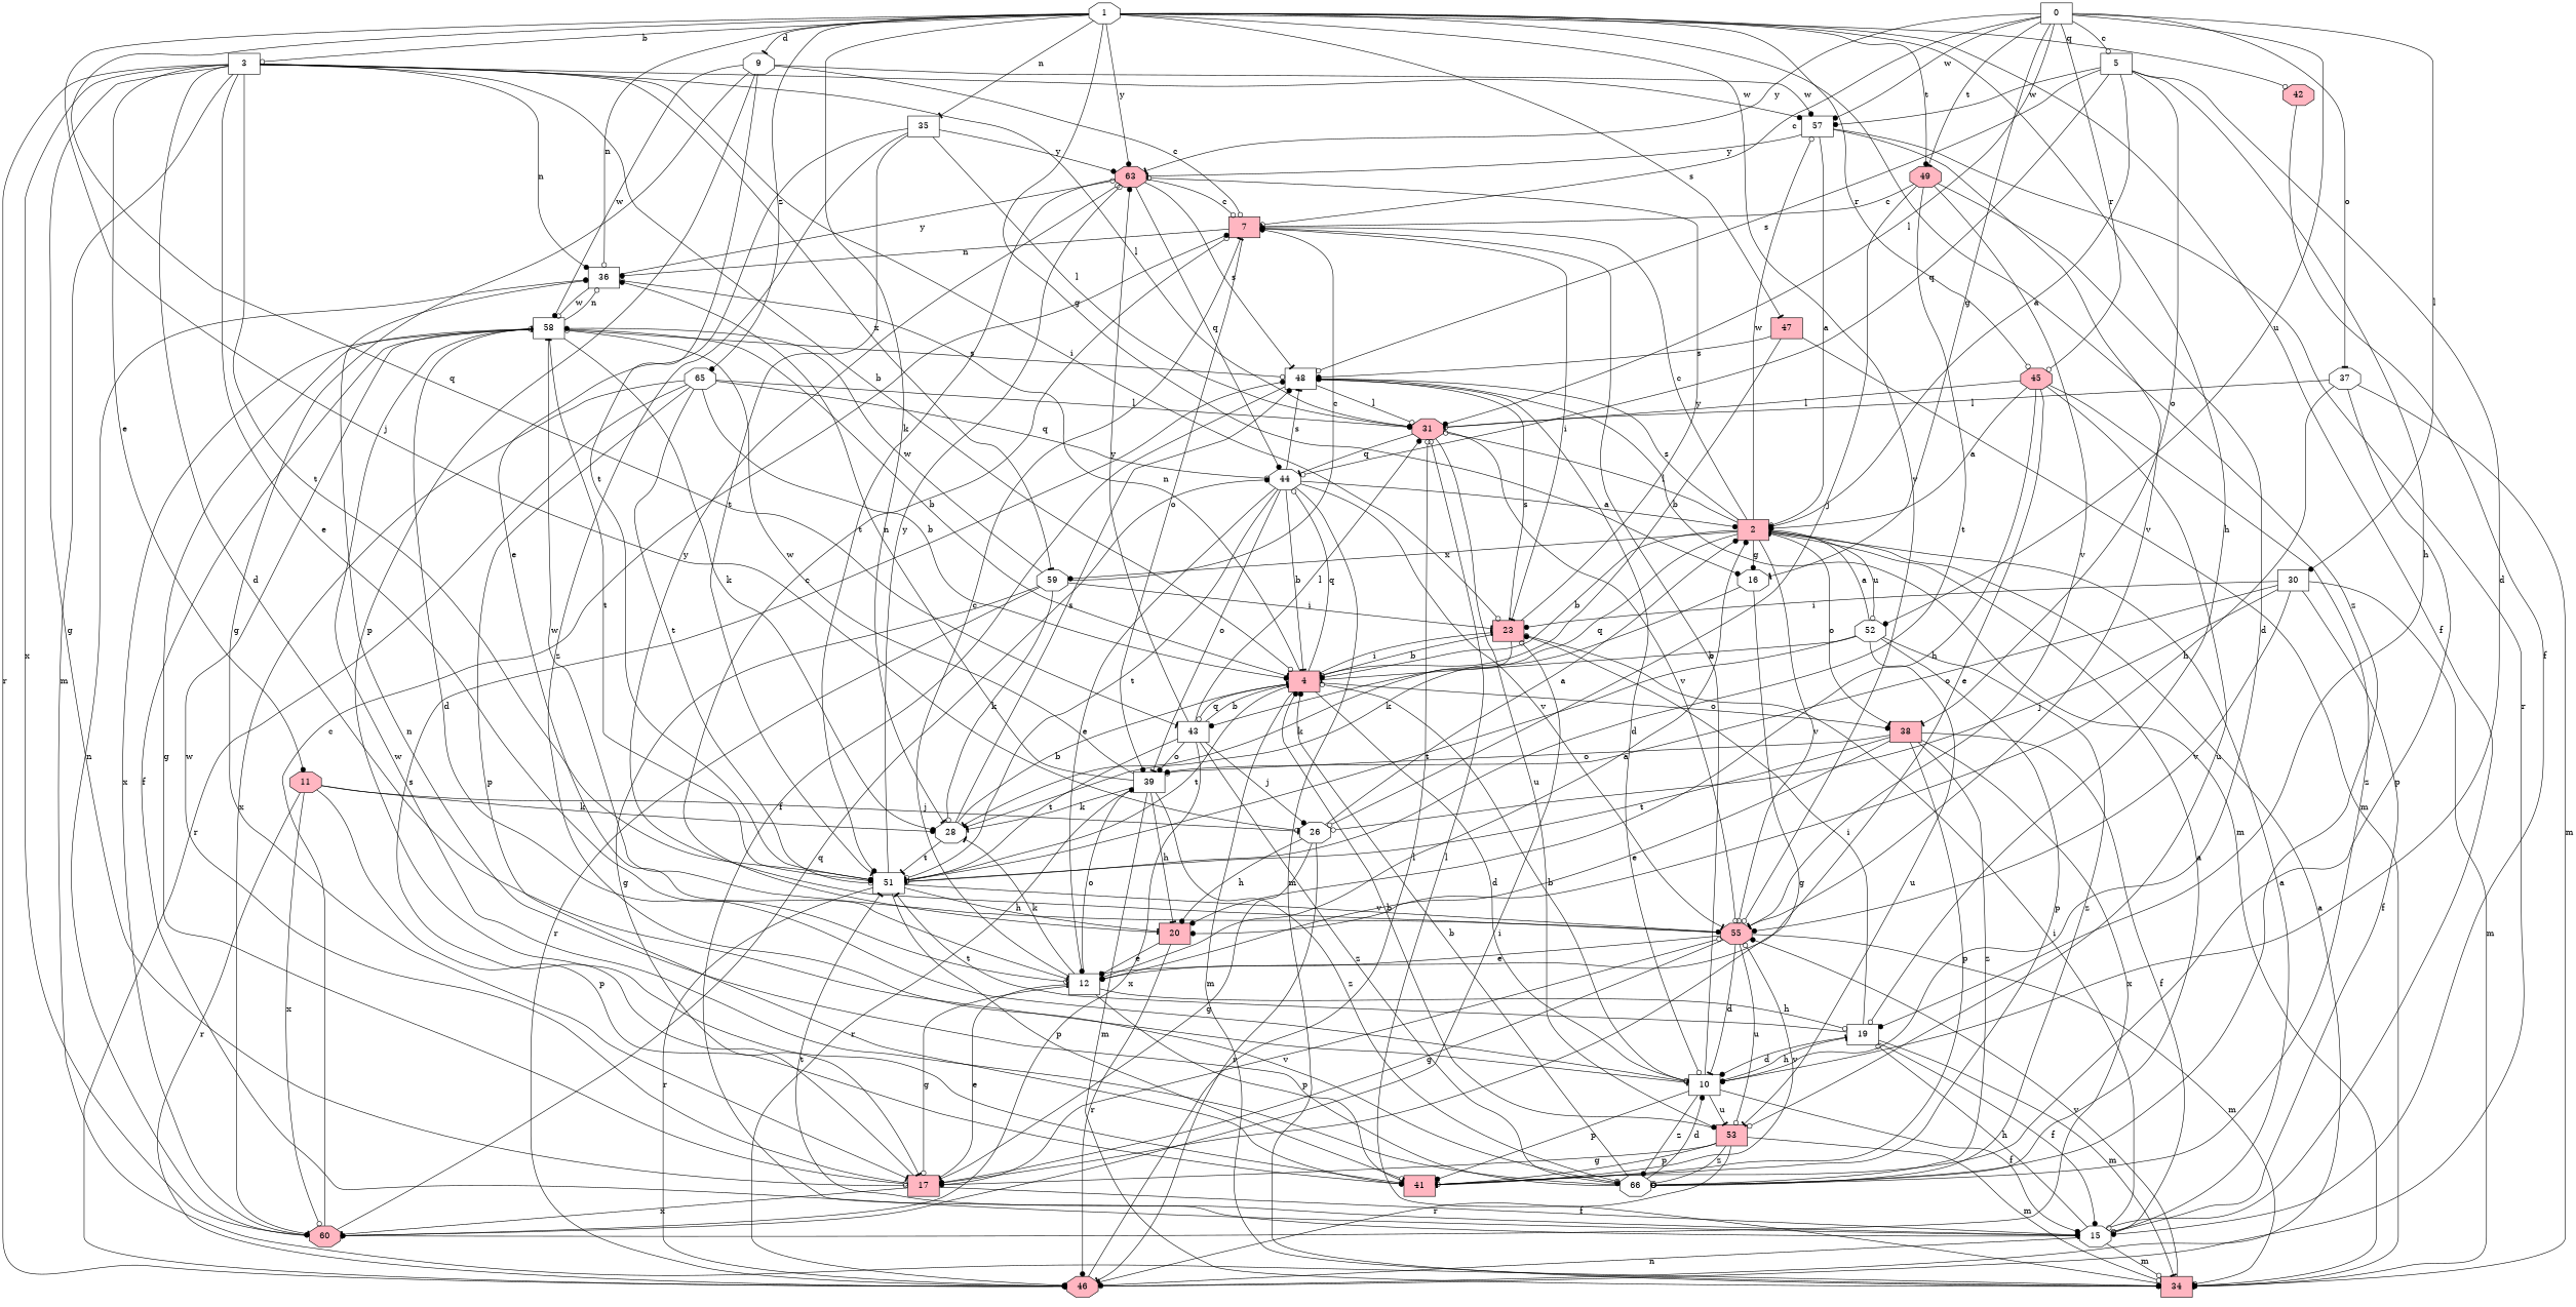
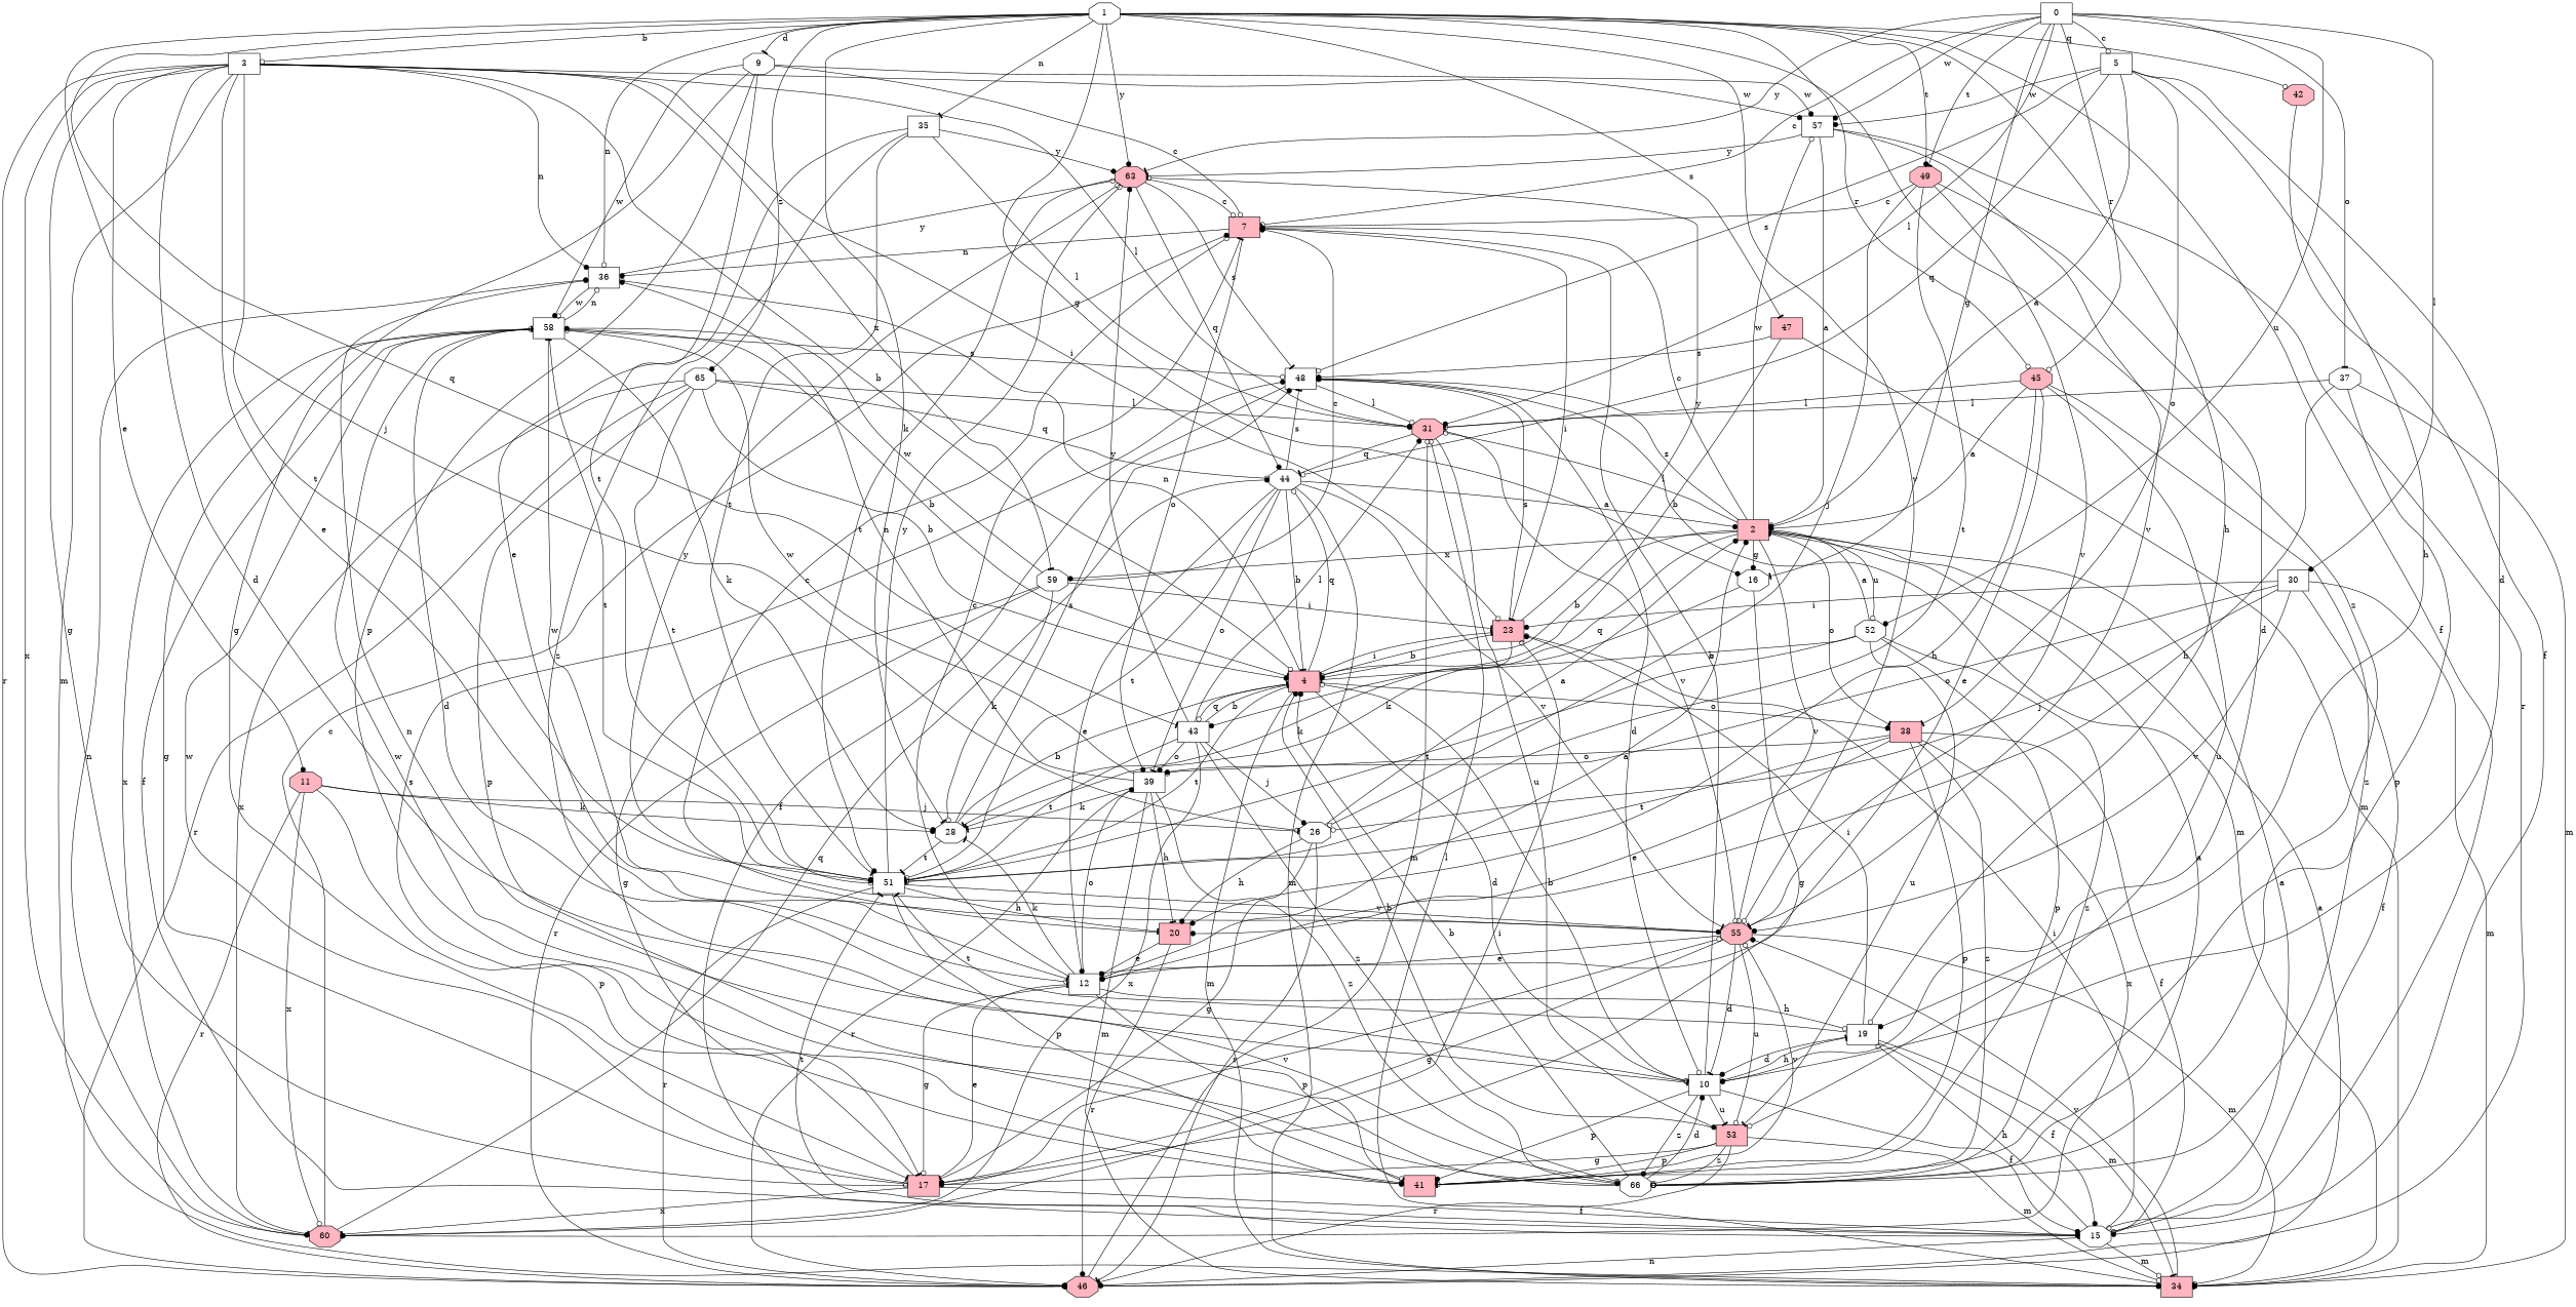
  strict digraph {
    node [fillcolor=white shape=box style=filled]
    edge [arrowhead=odot]
    0
    5
    7 [fillcolor=lightpink]
    16 [shape=octagon]
    30
    31 [fillcolor=lightpink shape=octagon]
    37 [shape=octagon]
    45 [fillcolor=lightpink shape=octagon]
    49 [fillcolor=lightpink shape=octagon]
    52 [shape=octagon]
    57
    63 [fillcolor=lightpink shape=octagon]
    19
    2 [fillcolor=lightpink]
    38 [fillcolor=lightpink]
    48
    10
    44 [shape=octagon]
    36
    23 [fillcolor=lightpink]
    39
    28 [shape=octagon]
    17 [fillcolor=lightpink]
    15 [shape=octagon]
    26 [shape=octagon]
    55 [fillcolor=lightpink shape=octagon]
    34 [fillcolor=lightpink]
    53 [fillcolor=lightpink]
    41 [fillcolor=lightpink]
    20 [fillcolor=lightpink]
    66 [shape=octagon]
    12
    51
    4 [fillcolor=lightpink]
    46 [fillcolor=lightpink shape=octagon]
    1 [shape=octagon]
    3
    9 [shape=octagon]
    35
    42 [fillcolor=lightpink shape=octagon]
    43
    47 [fillcolor=lightpink]
    65 [shape=octagon]
    59 [shape=octagon]
    11 [fillcolor=lightpink shape=octagon]
    60 [fillcolor=lightpink shape=octagon]
    58
    0 -> 5 [label=c]
    0 -> 7 [label=c]
    0 -> 16 [arrowhead=tee label=g]
    0 -> 30 [arrowhead=dot label=l]
    0 -> 31 [arrowhead=dot label=l]
    0 -> 37 [arrowhead=tee label=o]
    0 -> 45 [label=r]
    0 -> 49 [arrowhead=tee label=t]
    0 -> 52 [arrowhead=dot label=u]
    0 -> 57 [arrowhead=dot label=w]
    0 -> 63 [arrowhead=tee label=y]
    5 -> 57 [arrowhead=dot label=w]
    5 -> 19 [arrowhead=dot label=h]
    5 -> 2 [arrowhead=dot label=a]
    5 -> 38 [arrowhead=tee label=o]
    5 -> 48 [label=s]
    5 -> 10 [arrowhead=dot label=d]
    5 -> 44 [label=q]
    7 -> 36 [arrowhead=dot label=n]
    7 -> 23 [arrowhead=tee label=i]
    7 -> 39 [arrowhead=dot label=o]
    16 -> 28 [arrowhead=tee label=k]
    16 -> 17 [arrowhead=dot label=g]
    30 -> 23 [arrowhead=dot label=i]
    30 -> 39 [arrowhead=dot label=o]
    30 -> 15 [label=f]
    30 -> 26 [label=j]
    30 -> 55 [arrowhead=dot label=v]
    30 -> 34 [arrowhead=dot label=m]
    31 -> 44 [arrowhead=tee label=q]
    31 -> 55 [label=v]
    31 -> 53 [arrowhead=dot label=u]
    37 -> 31 [label=l]
    37 -> 34 [arrowhead=tee label=m]
    37 -> 41 [arrowhead=tee label=p]
    37 -> 20 [arrowhead=dot label=h]
    45 -> 31 [arrowhead=tee label=l]
    45 -> 2 [arrowhead=dot label=a]
    45 -> 53 [label=u]
    45 -> 20 [arrowhead=dot label=h]
    45 -> 66 [label=z]
    45 -> 12 [arrowhead=tee label=e]
    49 -> 7 [arrowhead=tee label=c]
    49 -> 10 [arrowhead=dot label=d]
    49 -> 26 [label=j]
    49 -> 55 [arrowhead=tee label=v]
    49 -> 51 [label=t]
    52 -> 2 [arrowhead=tee label=a]
    52 -> 53 [arrowhead=tee label=u]
    52 -> 41 [label=p]
    52 -> 66 [label=z]
    52 -> 51 [arrowhead=tee label=t]
    52 -> 4 [arrowhead=tee label=b]
    57 -> 63 [arrowhead=tee label=y]
    57 -> 2 [label=a]
    57 -> 55 [arrowhead=tee label=v]
    57 -> 46 [label=r]
    63 -> 7 [label=c]
    63 -> 48 [arrowhead=tee label=s]
    63 -> 44 [arrowhead=dot label=q]
    63 -> 51 [arrowhead=dot label=t]
    19 -> 10 [arrowhead=dot label=d]
    19 -> 23 [arrowhead=dot label=i]
    19 -> 15 [arrowhead=dot label=f]
    19 -> 34 [arrowhead=tee label=m]
    19 -> 51 [arrowhead=tee label=t]
    2 -> 7 [arrowhead=dot label=c]
    2 -> 16 [arrowhead=dot label=g]
    2 -> 31 [label=l]
    2 -> 52 [label=u]
    2 -> 57 [label=w]
    2 -> 38 [arrowhead=tee label=o]
    2 -> 48 [arrowhead=dot label=s]
    2 -> 55 [label=v]
    2 -> 4 [arrowhead=dot label=b]
    2 -> 43 [arrowhead=dot label=q]
    2 -> 59 [arrowhead=dot label=x]
    38 -> 39 [label=o]
    38 -> 15 [label=f]
    38 -> 41 [arrowhead=tee label=p]
    38 -> 66 [label=z]
    38 -> 12 [arrowhead=dot label=e]
    38 -> 51 [arrowhead=tee label=t]
    38 -> 60 [arrowhead=dot label=x]
    48 -> 31 [label=l]
    48 -> 10 [label=d]
    48 -> 15 [arrowhead=tee label=f]
    48 -> 34 [arrowhead=dot label=m]
    10 -> 7 [label=c]
    10 -> 19 [arrowhead=tee label=h]
    10 -> 15 [arrowhead=dot label=f]
    10 -> 53 [arrowhead=tee label=u]
    10 -> 41 [arrowhead=dot label=p]
    10 -> 66 [arrowhead=dot label=z]
    10 -> 4 [label=b]
    44 -> 2 [arrowhead=dot label=a]
    44 -> 48 [arrowhead=tee label=s]
    44 -> 39 [arrowhead=tee label=o]
    44 -> 55 [arrowhead=tee label=v]
    44 -> 34 [label=m]
    44 -> 12 [arrowhead=dot label=e]
    44 -> 51 [label=t]
    44 -> 4 [arrowhead=tee label=b]
    36 -> 63 [label=y]
    36 -> 58 [label=w]
    23 -> 63 [label=y]
    23 -> 48 [label=s]
    23 -> 28 [arrowhead=tee label=k]
    23 -> 4 [label=b]
    39 -> 36 [arrowhead=dot label=n]
    39 -> 28 [arrowhead=tee label=k]
    39 -> 34 [label=m]
    39 -> 20 [arrowhead=tee label=h]
    39 -> 66 [label=z]
    39 -> 46 [arrowhead=dot label=r]
    39 -> 58 [label=w]
    28 -> 48 [arrowhead=dot label=s]
    28 -> 51 [arrowhead=tee label=t]
    28 -> 4 [arrowhead=tee label=b]
    17 -> 48 [arrowhead=dot label=s]
    17 -> 15 [arrowhead=dot label=f]
    17 -> 55 [label=v]
    17 -> 12 [arrowhead=tee label=e]
    17 -> 60 [arrowhead=tee label=x]
    17 -> 58 [label=w]
    15 -> 19 [label=h]
    15 -> 2 [arrowhead=tee label=a]
    15 -> 23 [label=i]
    15 -> 34 [label=m]
    15 -> 51 [arrowhead=tee label=t]
    15 -> 46 [arrowhead=dot label=n]
    26 -> 2 [arrowhead=dot label=a]
    26 -> 17 [arrowhead=tee label=g]
    26 -> 20 [arrowhead=dot label=h]
    26 -> 46 [arrowhead=tee label=r]
    55 -> 63 [label=y]
    55 -> 10 [arrowhead=tee label=d]
    55 -> 17 [label=g]
    55 -> 34 [label=m]
    55 -> 53 [label=u]
    55 -> 12 [arrowhead=dot label=e]
    55 -> 58 [arrowhead=tee label=w]
    34 -> 31 [label=l]
    34 -> 55 [arrowhead=dot label=v]
    53 -> 17 [arrowhead=dot label=g]
    53 -> 34 [label=m]
    53 -> 41 [arrowhead=tee label=p]
    53 -> 66 [label=z]
    53 -> 4 [arrowhead=dot label=b]
    53 -> 46 [arrowhead=tee label=r]
    41 -> 55 [label=v]
    20 -> 7 [label=c]
    20 -> 12 [arrowhead=dot label=e]
    20 -> 46 [arrowhead=dot label=r]
    66 -> 2 [arrowhead=tee label=a]
    66 -> 10 [arrowhead=dot label=d]
    66 -> 36 [label=n]
    66 -> 4 [arrowhead=dot label=b]
    66 -> 58 [arrowhead=tee label=w]
    12 -> 7 [arrowhead=tee label=c]
    12 -> 19 [label=h]
    12 -> 2 [arrowhead=dot label=a]
    12 -> 39 [arrowhead=dot label=o]
    12 -> 28 [arrowhead=tee label=k]
    12 -> 17 [label=g]
    12 -> 41 [arrowhead=tee label=p]
    51 -> 63 [label=y]
    51 -> 55 [arrowhead=dot label=v]
    51 -> 41 [label=p]
    51 -> 20 [arrowhead=tee label=h]
    51 -> 46 [arrowhead=tee label=r]
    4 -> 38 [arrowhead=dot label=o]
    4 -> 10 [label=d]
    4 -> 44 [label=q]
    4 -> 36 [label=n]
    4 -> 23 [arrowhead=tee label=i]
    4 -> 34 [label=m]
    4 -> 51 [arrowhead=tee label=t]
    4 -> 43 [label=q]
-   46 -> 31 [label=l]
+   46 -> 31 [label=m]
    46 -> 2 [arrowhead=tee label=a]
    1 -> 16 [arrowhead=dot label=g]
    1 -> 45 [label=r]
    1 -> 49 [arrowhead=dot label=t]
    1 -> 63 [arrowhead=dot label=y]
    1 -> 19 [label=h]
    1 -> 36 [label=n]
    1 -> 28 [arrowhead=tee label=k]
    1 -> 15 [label=f]
    1 -> 26 [label=j]
    1 -> 55 [label=v]
    1 -> 66 [label=z]
    1 -> 3 [label=b]
    1 -> 9 [arrowhead=tee label=d]
    1 -> 35 [arrowhead=tee label=n]
    1 -> 42 [label=q]
    1 -> 43 [arrowhead=tee label=q]
    1 -> 47 [arrowhead=tee label=s]
    1 -> 65 [arrowhead=dot label=z]
    3 -> 31 [label=l]
    3 -> 57 [arrowhead=dot label=w]
    3 -> 10 [arrowhead=tee label=d]
    3 -> 36 [arrowhead=dot label=n]
    3 -> 23 [label=i]
    3 -> 17 [label=g]
    3 -> 34 [arrowhead=dot label=m]
    3 -> 12 [label=e]
    3 -> 51 [arrowhead=dot label=t]
    3 -> 4 [label=b]
    3 -> 46 [label=r]
    3 -> 59 [arrowhead=tee label=x]
    3 -> 11 [arrowhead=dot label=e]
    3 -> 60 [label=x]
    9 -> 7 [label=c]
    9 -> 57 [arrowhead=dot label=w]
    9 -> 17 [arrowhead=tee label=g]
    9 -> 41 [label=p]
    9 -> 51 [arrowhead=dot label=t]
    9 -> 58 [arrowhead=dot label=w]
    35 -> 31 [arrowhead=dot label=l]
    35 -> 63 [arrowhead=dot label=y]
    35 -> 66 [label=z]
    35 -> 12 [arrowhead=tee label=e]
    35 -> 51 [arrowhead=tee label=t]
    42 -> 15 [arrowhead=dot label=f]
    43 -> 31 [arrowhead=dot label=l]
    43 -> 63 [arrowhead=dot label=y]
    43 -> 39 [arrowhead=dot label=o]
    43 -> 26 [arrowhead=dot label=j]
    43 -> 66 [arrowhead=dot label=z]
    43 -> 51 [label=t]
    43 -> 4 [arrowhead=tee label=b]
    43 -> 60 [arrowhead=tee label=x]
    47 -> 48 [arrowhead=dot label=s]
    47 -> 34 [arrowhead=tee label=m]
    47 -> 4 [arrowhead=tee label=b]
    65 -> 31 [label=l]
    65 -> 44 [label=q]
    65 -> 41 [label=p]
    65 -> 51 [label=t]
    65 -> 4 [arrowhead=dot label=b]
    65 -> 46 [arrowhead=dot label=r]
    65 -> 60 [arrowhead=tee label=x]
    59 -> 7 [arrowhead=dot label=c]
    59 -> 23 [arrowhead=tee label=i]
    59 -> 28 [label=k]
    59 -> 17 [arrowhead=tee label=g]
    59 -> 46 [label=r]
    59 -> 58 [arrowhead=dot label=w]
    11 -> 28 [arrowhead=dot label=k]
    11 -> 26 [arrowhead=tee label=j]
    11 -> 41 [arrowhead=dot label=p]
    11 -> 46 [arrowhead=tee label=r]
    11 -> 60 [label=x]
    60 -> 7 [arrowhead=dot label=c]
    60 -> 44 [arrowhead=dot label=q]
    60 -> 36 [arrowhead=dot label=n]
    60 -> 23 [label=i]
    58 -> 48 [label=s]
    58 -> 10 [label=d]
    58 -> 36 [label=n]
    58 -> 28 [arrowhead=dot label=k]
    58 -> 17 [label=g]
    58 -> 15 [arrowhead=tee label=f]
    58 -> 51 [arrowhead=dot label=t]
    58 -> 4 [arrowhead=tee label=b]
    58 -> 60 [arrowhead=dot label=x]
  }
